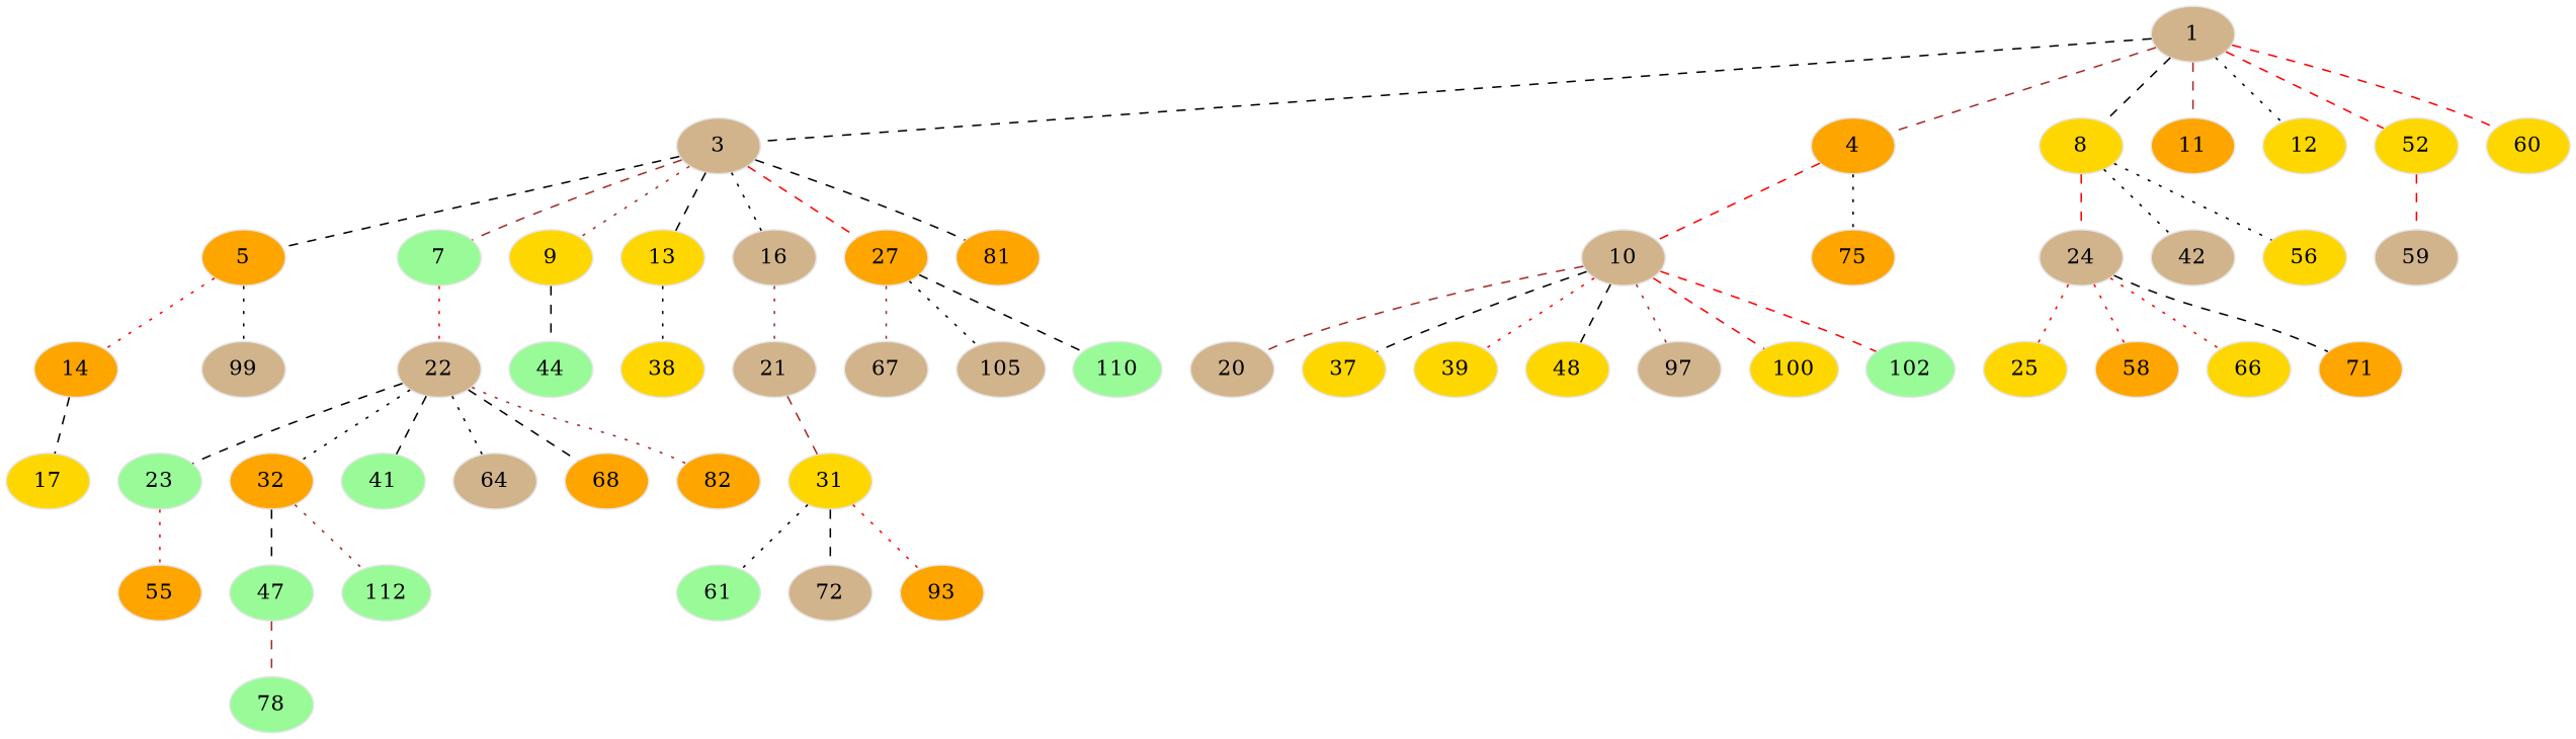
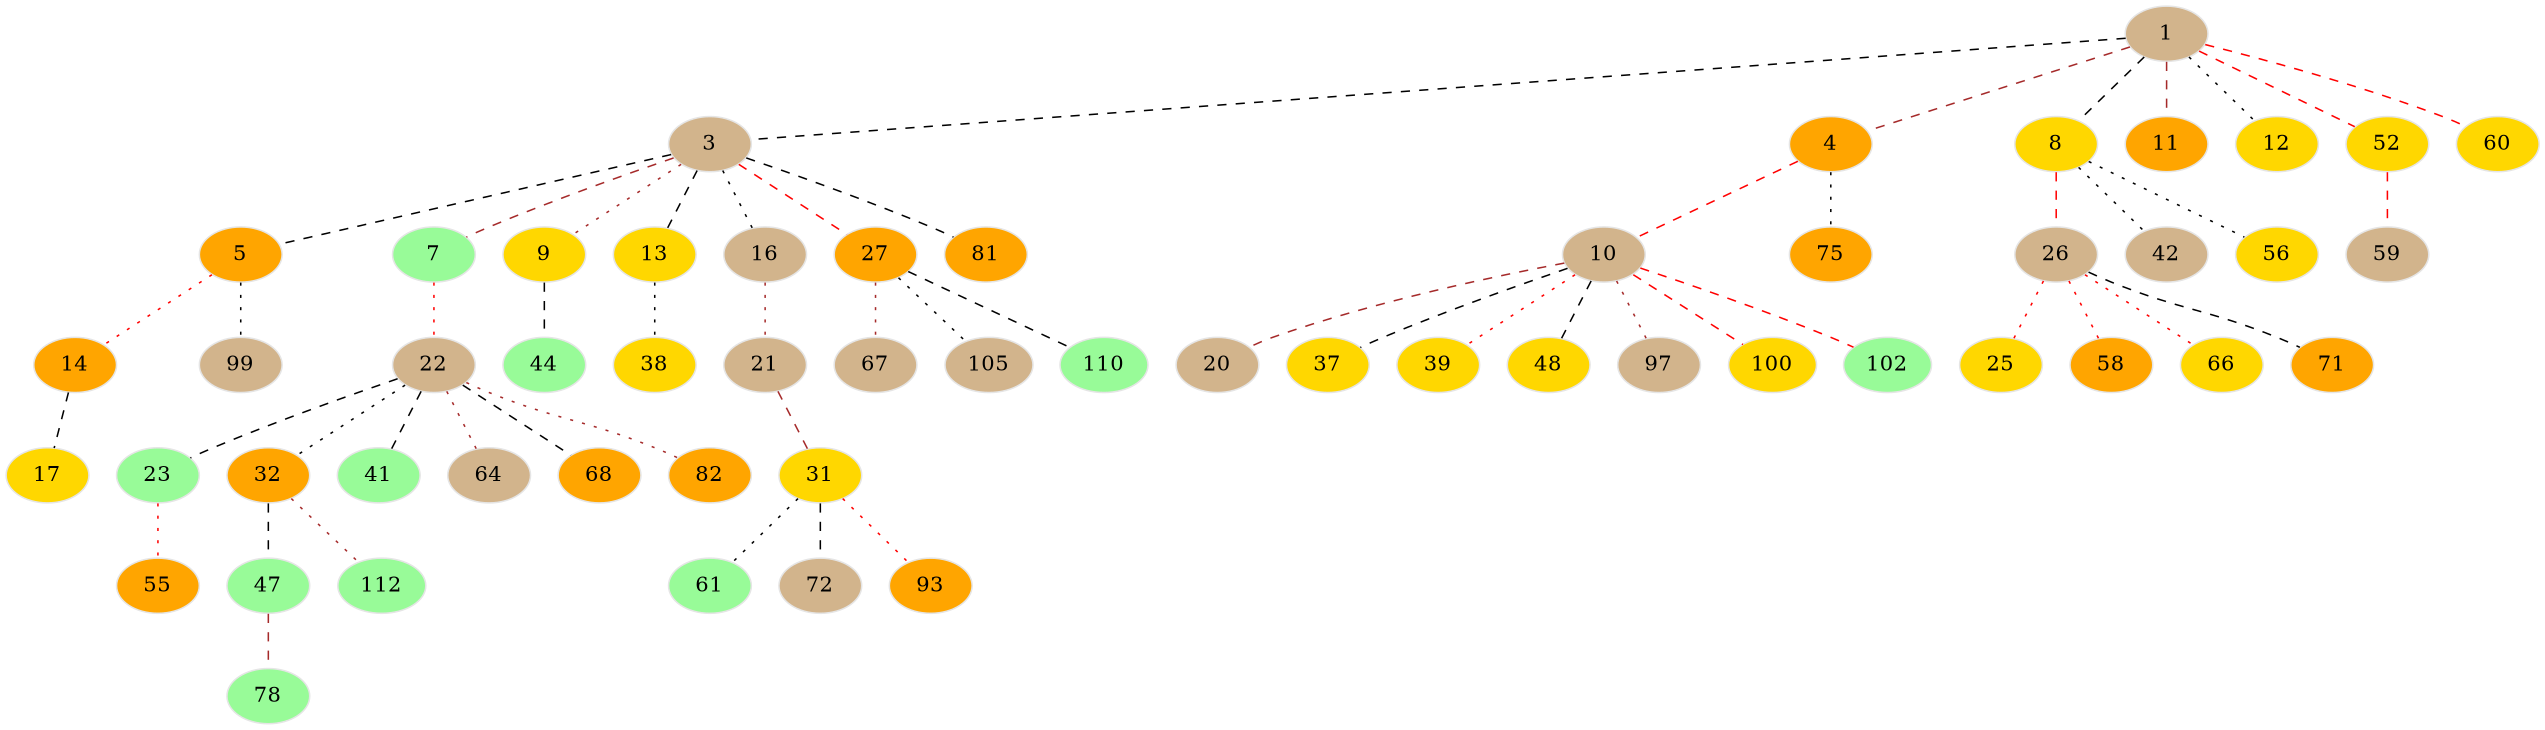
  graph {
    node [color=gray90 fillcolor=tan style=filled]
    edge [color=black style=dashed]
    1 [super="+2"]
    3 [super="+6"]
    4 [fillcolor=orange]
    8 [fillcolor=gold super="+19"]
    11 [fillcolor=orange]
    12 [fillcolor=gold]
    52 [fillcolor=gold]
    60 [fillcolor=gold]
    5 [fillcolor=orange super="+40"]
    7 [fillcolor=palegreen super="+94"]
    9 [fillcolor=gold super="+43+30"]
    13 [fillcolor=gold super="+29+98"]
    16 [super="+34"]
    27 [fillcolor=orange super="+84+95+36"]
    81 [fillcolor=orange]
    10 [super="+15"]
    75 [fillcolor=orange super="+89+107"]
-   24 [super="+49"]
+   24 [super="+49" label=26]
    42 [super="+65"]
    56 [fillcolor=gold super="+69+77"]
    59
    14 [fillcolor=orange super="+46"]
    99
    22 [super="+26+73"]
    44 [fillcolor=palegreen super="+86+80"]
    38 [fillcolor=gold]
    21 [super="+50"]
    67 [super="+103"]
    105
    110 [fillcolor=palegreen]
    20
    37 [fillcolor=gold super="+88"]
    39 [fillcolor=gold]
    48 [fillcolor=gold]
    97
    100 [fillcolor=gold]
    102 [fillcolor=palegreen]
    17 [fillcolor=gold]
    23 [fillcolor=palegreen]
    32 [fillcolor=orange]
    41 [fillcolor=palegreen super="+92"]
    64
    68 [fillcolor=orange]
    82 [fillcolor=orange]
    25 [fillcolor=gold super="+33"]
    58 [fillcolor=orange super="+108"]
    66 [fillcolor=gold]
    71 [fillcolor=orange]
    31 [fillcolor=gold]
    61 [fillcolor=palegreen]
    72 [super="+76"]
    93 [fillcolor=orange]
    55 [fillcolor=orange super="+85"]
    47 [fillcolor=palegreen super="+111+62"]
    112 [fillcolor=palegreen]
    78 [fillcolor=palegreen]
    1 -- 3
    1 -- 4 [color=brown]
    1 -- 8
    1 -- 11 [color=brown]
    1 -- 12 [style=dotted]
    1 -- 52 [color=red]
    1 -- 60 [color=red]
    3 -- 5
    3 -- 7 [color=brown]
    3 -- 9 [color=brown style=dotted]
    3 -- 13
    3 -- 16 [style=dotted]
    3 -- 27 [color=red]
    3 -- 81
    4 -- 10 [color=red]
    4 -- 75 [style=dotted]
    8 -- 24 [color=red]
    8 -- 42 [style=dotted]
    8 -- 56 [style=dotted]
    52 -- 59 [color=red]
    5 -- 14 [color=red style=dotted]
    5 -- 99 [style=dotted]
    7 -- 22 [color=red style=dotted]
    9 -- 44
    13 -- 38 [style=dotted]
    16 -- 21 [color=brown style=dotted]
    27 -- 67 [color=brown style=dotted]
    27 -- 105 [style=dotted]
    27 -- 110
    10 -- 20 [color=brown]
    10 -- 37
    10 -- 39 [color=red style=dotted]
    10 -- 48
    10 -- 97 [color=brown style=dotted]
    10 -- 100 [color=red]
    10 -- 102 [color=red]
    24 -- 25 [color=red style=dotted]
    24 -- 58 [color=red style=dotted]
    24 -- 66 [color=red style=dotted]
    24 -- 71
    14 -- 17
    22 -- 23
    22 -- 32 [style=dotted]
    22 -- 41
-   22 -- 64 [style=dotted]
+   22 -- 64 [color=brown style=dotted]
    22 -- 68
    22 -- 82 [color=brown style=dotted]
    21 -- 31 [color=brown]
    23 -- 55 [color=red style=dotted]
    32 -- 47
    32 -- 112 [color=brown style=dotted]
    31 -- 61 [style=dotted]
    31 -- 72
    31 -- 93 [color=red style=dotted]
    47 -- 78 [color=brown]
  }
